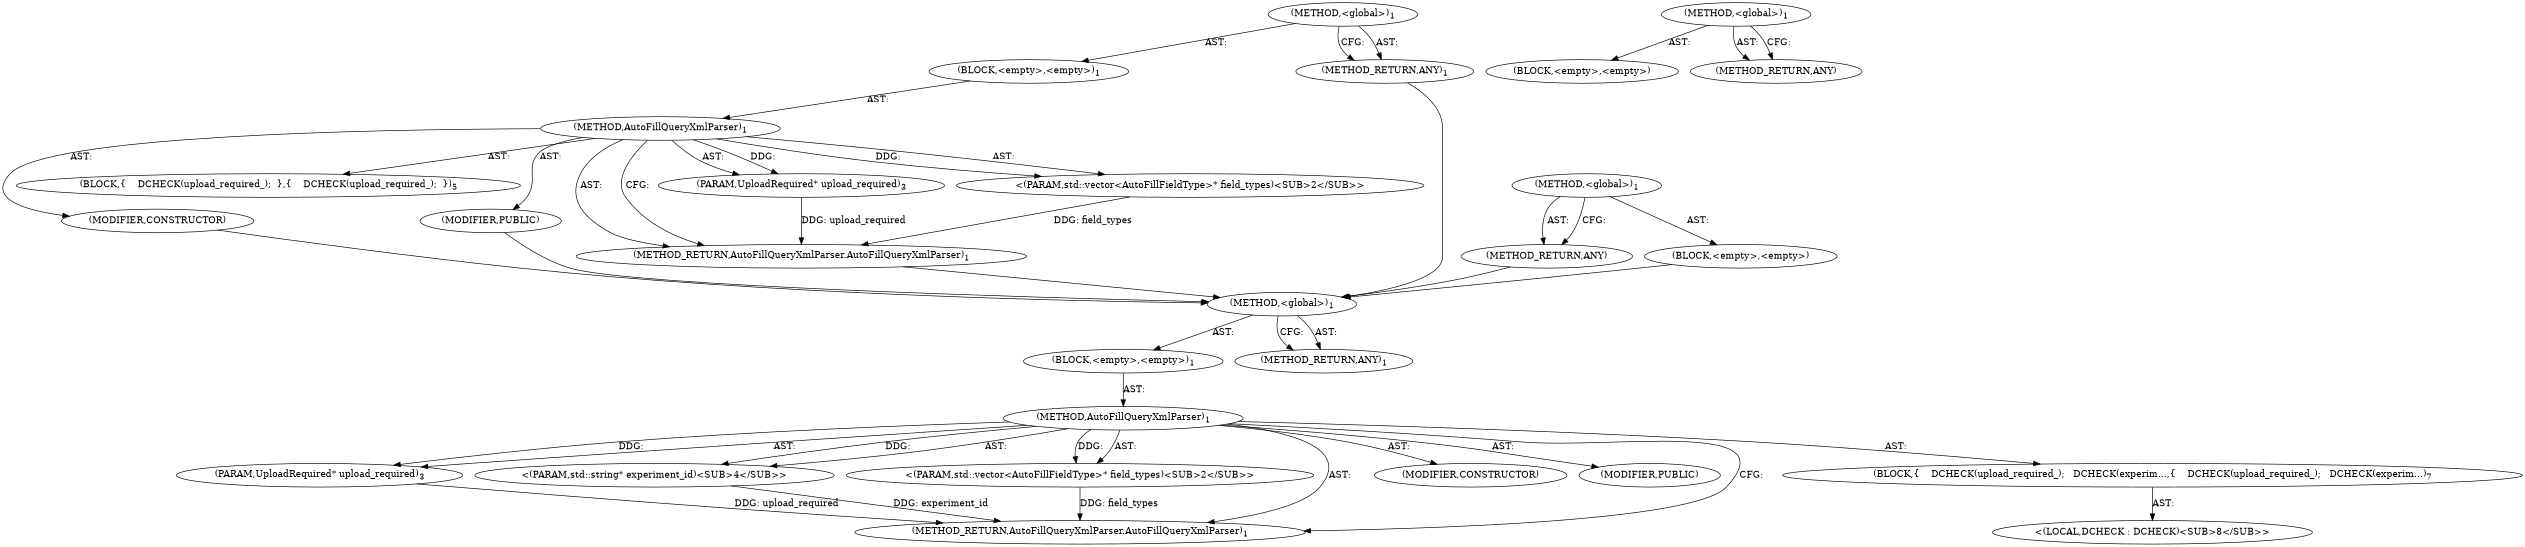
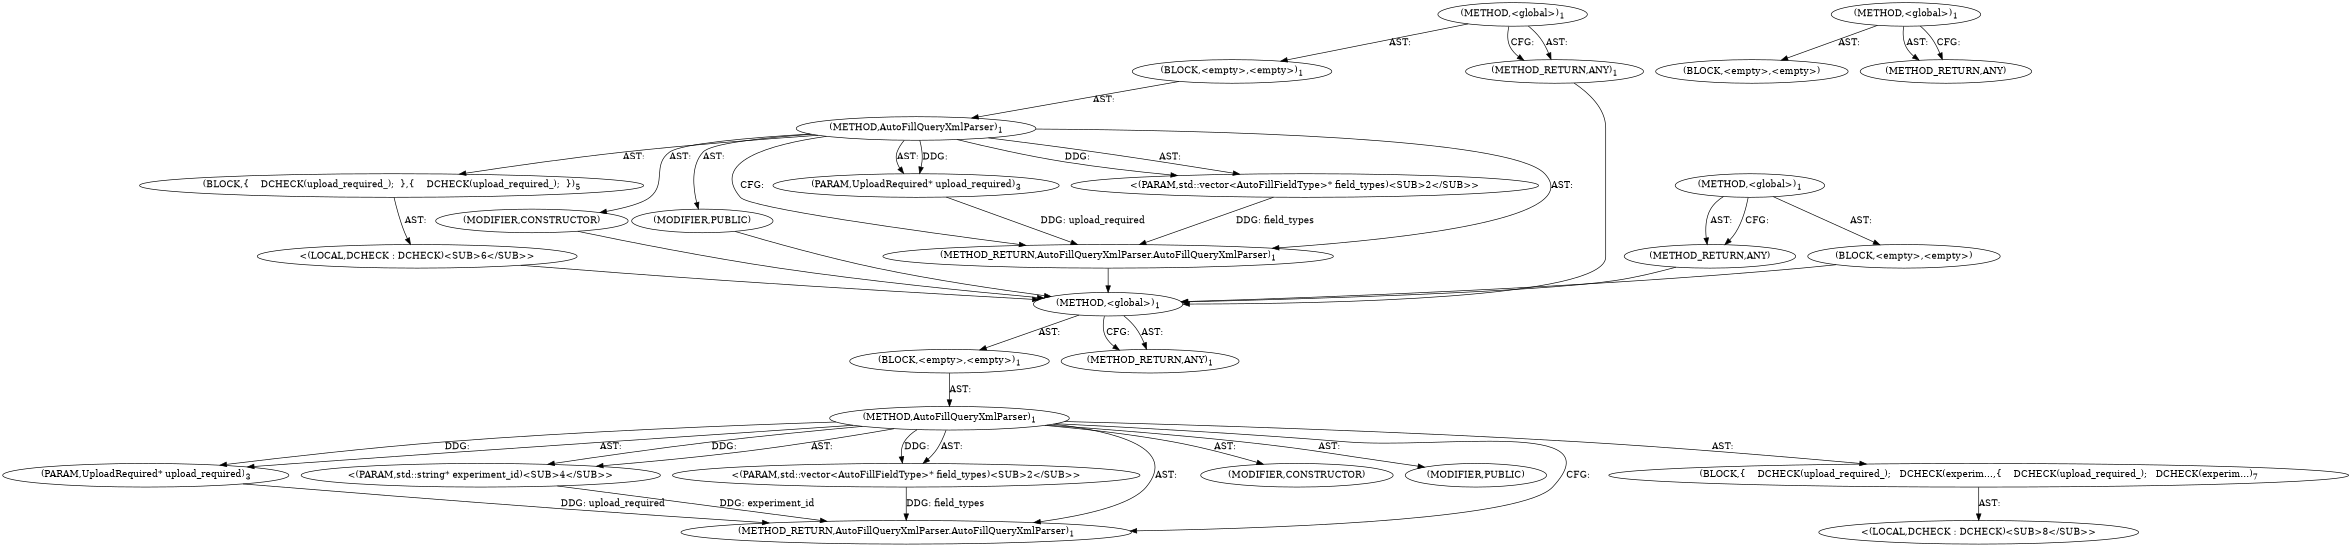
  digraph {
    n1 [label=<(METHOD,&lt;global&gt;)<SUB>1</SUB>>]
    n2 [label=<(BLOCK,&lt;empty&gt;,&lt;empty&gt;)<SUB>1</SUB>>]
    n3 [label=<(METHOD_RETURN,ANY)<SUB>1</SUB>>]
    n4 [label=<(METHOD,AutoFillQueryXmlParser)<SUB>1</SUB>>]
    n5 [label=<(METHOD,&lt;global&gt;)<SUB>1</SUB>>]
    n6 [label="<(PARAM,std::vector&lt;AutoFillFieldType&gt;* field_types)<SUB>2</SUB>>"]
    n7 [label=<(PARAM,UploadRequired* upload_required)<SUB>3</SUB>>]
    n8 [label=<(BLOCK,{    DCHECK(upload_required_);  },{    DCHECK(upload_required_);  })<SUB>5</SUB>>]
    n9 [label=<(MODIFIER,CONSTRUCTOR)>]
    n10 [label=<(MODIFIER,PUBLIC)>]
    n11 [label=<(METHOD_RETURN,AutoFillQueryXmlParser.AutoFillQueryXmlParser)<SUB>1</SUB>>]
+   n12 [label="<(LOCAL,DCHECK : DCHECK)<SUB>6</SUB>>"]
    n13 [label=<(BLOCK,&lt;empty&gt;,&lt;empty&gt;)<SUB>1</SUB>>]
    n14 [label=<(METHOD_RETURN,ANY)<SUB>1</SUB>>]
    n15 [label=<(METHOD,&lt;global&gt;)<SUB>1</SUB>>]
    n16 [label=<(BLOCK,&lt;empty&gt;,&lt;empty&gt;)>]
    n17 [label=<(METHOD_RETURN,ANY)>]
    n18 [label=<(METHOD,AutoFillQueryXmlParser)<SUB>1</SUB>>]
    n19 [label="<(PARAM,std::vector&lt;AutoFillFieldType&gt;* field_types)<SUB>2</SUB>>"]
    n20 [label=<(PARAM,UploadRequired* upload_required)<SUB>3</SUB>>]
    n21 [label="<(PARAM,std::string* experiment_id)<SUB>4</SUB>>"]
    n22 [label=<(BLOCK,{    DCHECK(upload_required_);   DCHECK(experim...,{    DCHECK(upload_required_);   DCHECK(experim...)<SUB>7</SUB>>]
    n23 [label=<(MODIFIER,CONSTRUCTOR)>]
    n24 [label=<(MODIFIER,PUBLIC)>]
    n25 [label=<(METHOD_RETURN,AutoFillQueryXmlParser.AutoFillQueryXmlParser)<SUB>1</SUB>>]
    n26 [label="<(LOCAL,DCHECK : DCHECK)<SUB>8</SUB>>"]
    n27 [label=<(METHOD,&lt;global&gt;)<SUB>1</SUB>>]
    n28 [label=<(BLOCK,&lt;empty&gt;,&lt;empty&gt;)>]
    n29 [label=<(METHOD_RETURN,ANY)>]
    n1 -> n2 [label="AST: "]
    n1 -> n3 [label="AST: "]
    n1 -> n3 [label="CFG: "]
    n2 -> n4 [label="AST: "]
    n3 -> n5
    n4 -> n6 [label="AST: "]
    n4 -> n6 [label="DDG: "]
    n4 -> n7 [label="AST: "]
    n4 -> n7 [label="DDG: "]
    n4 -> n8 [label="AST: "]
    n4 -> n9 [label="AST: "]
    n4 -> n10 [label="AST: "]
    n4 -> n11 [label="AST: "]
    n4 -> n11 [label="CFG: "]
    n5 -> n13 [label="AST: "]
    n5 -> n14 [label="AST: "]
    n5 -> n14 [label="CFG: "]
    n6 -> n11 [label="DDG: field_types"]
    n7 -> n11 [label="DDG: upload_required"]
+   n8 -> n12 [label="AST: "]
    n9 -> n5
    n10 -> n5
    n11 -> n5
+   n12 -> n5
    n13 -> n18 [label="AST: "]
    n15 -> n16 [label="AST: "]
    n15 -> n17 [label="AST: "]
    n15 -> n17 [label="CFG: "]
    n16 -> n5
    n17 -> n5
    n18 -> n19 [label="AST: "]
    n18 -> n19 [label="DDG: "]
    n18 -> n20 [label="AST: "]
    n18 -> n20 [label="DDG: "]
    n18 -> n21 [label="AST: "]
    n18 -> n21 [label="DDG: "]
    n18 -> n22 [label="AST: "]
    n18 -> n23 [label="AST: "]
    n18 -> n24 [label="AST: "]
    n18 -> n25 [label="AST: "]
    n18 -> n25 [label="CFG: "]
    n19 -> n25 [label="DDG: field_types"]
    n20 -> n25 [label="DDG: upload_required"]
    n21 -> n25 [label="DDG: experiment_id"]
    n22 -> n26 [label="AST: "]
    n27 -> n28 [label="AST: "]
    n27 -> n29 [label="AST: "]
    n27 -> n29 [label="CFG: "]
  }
